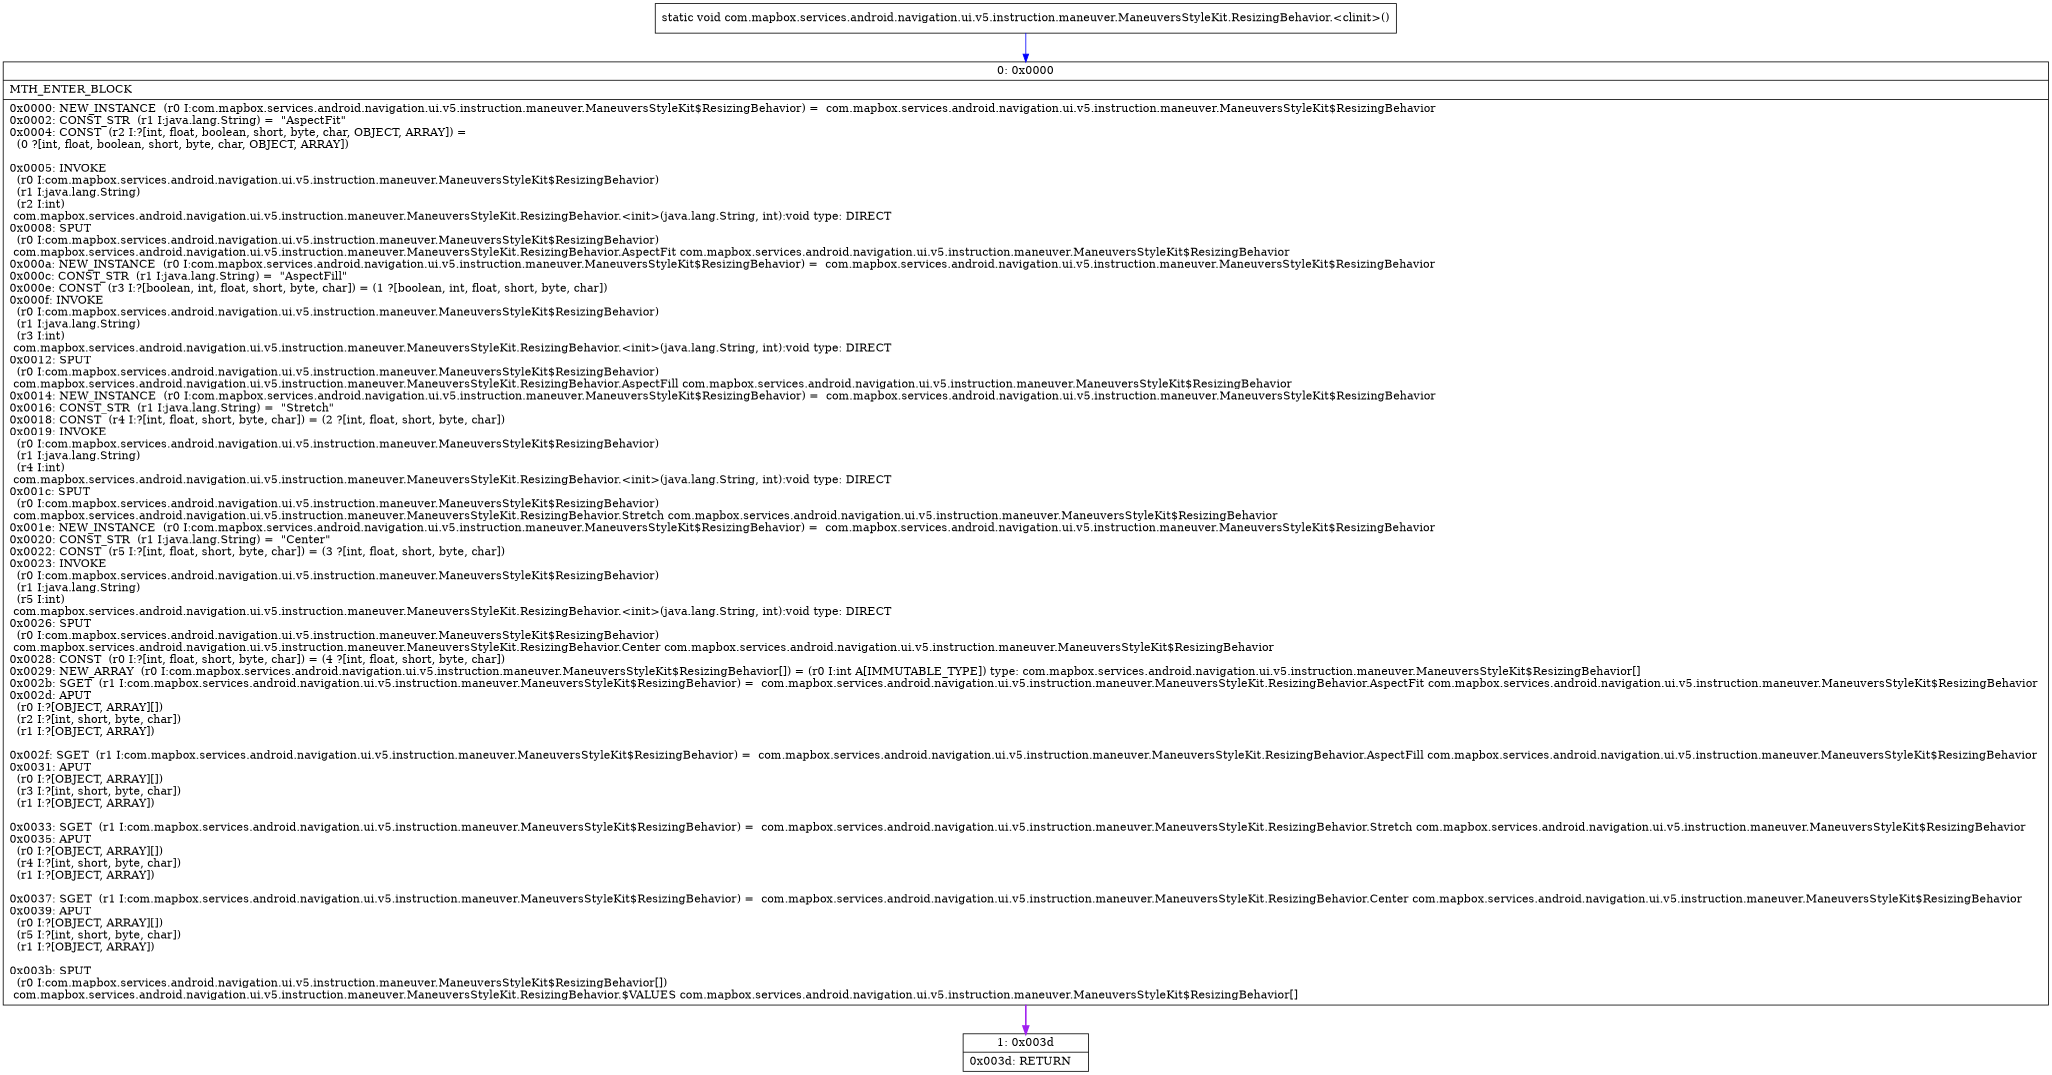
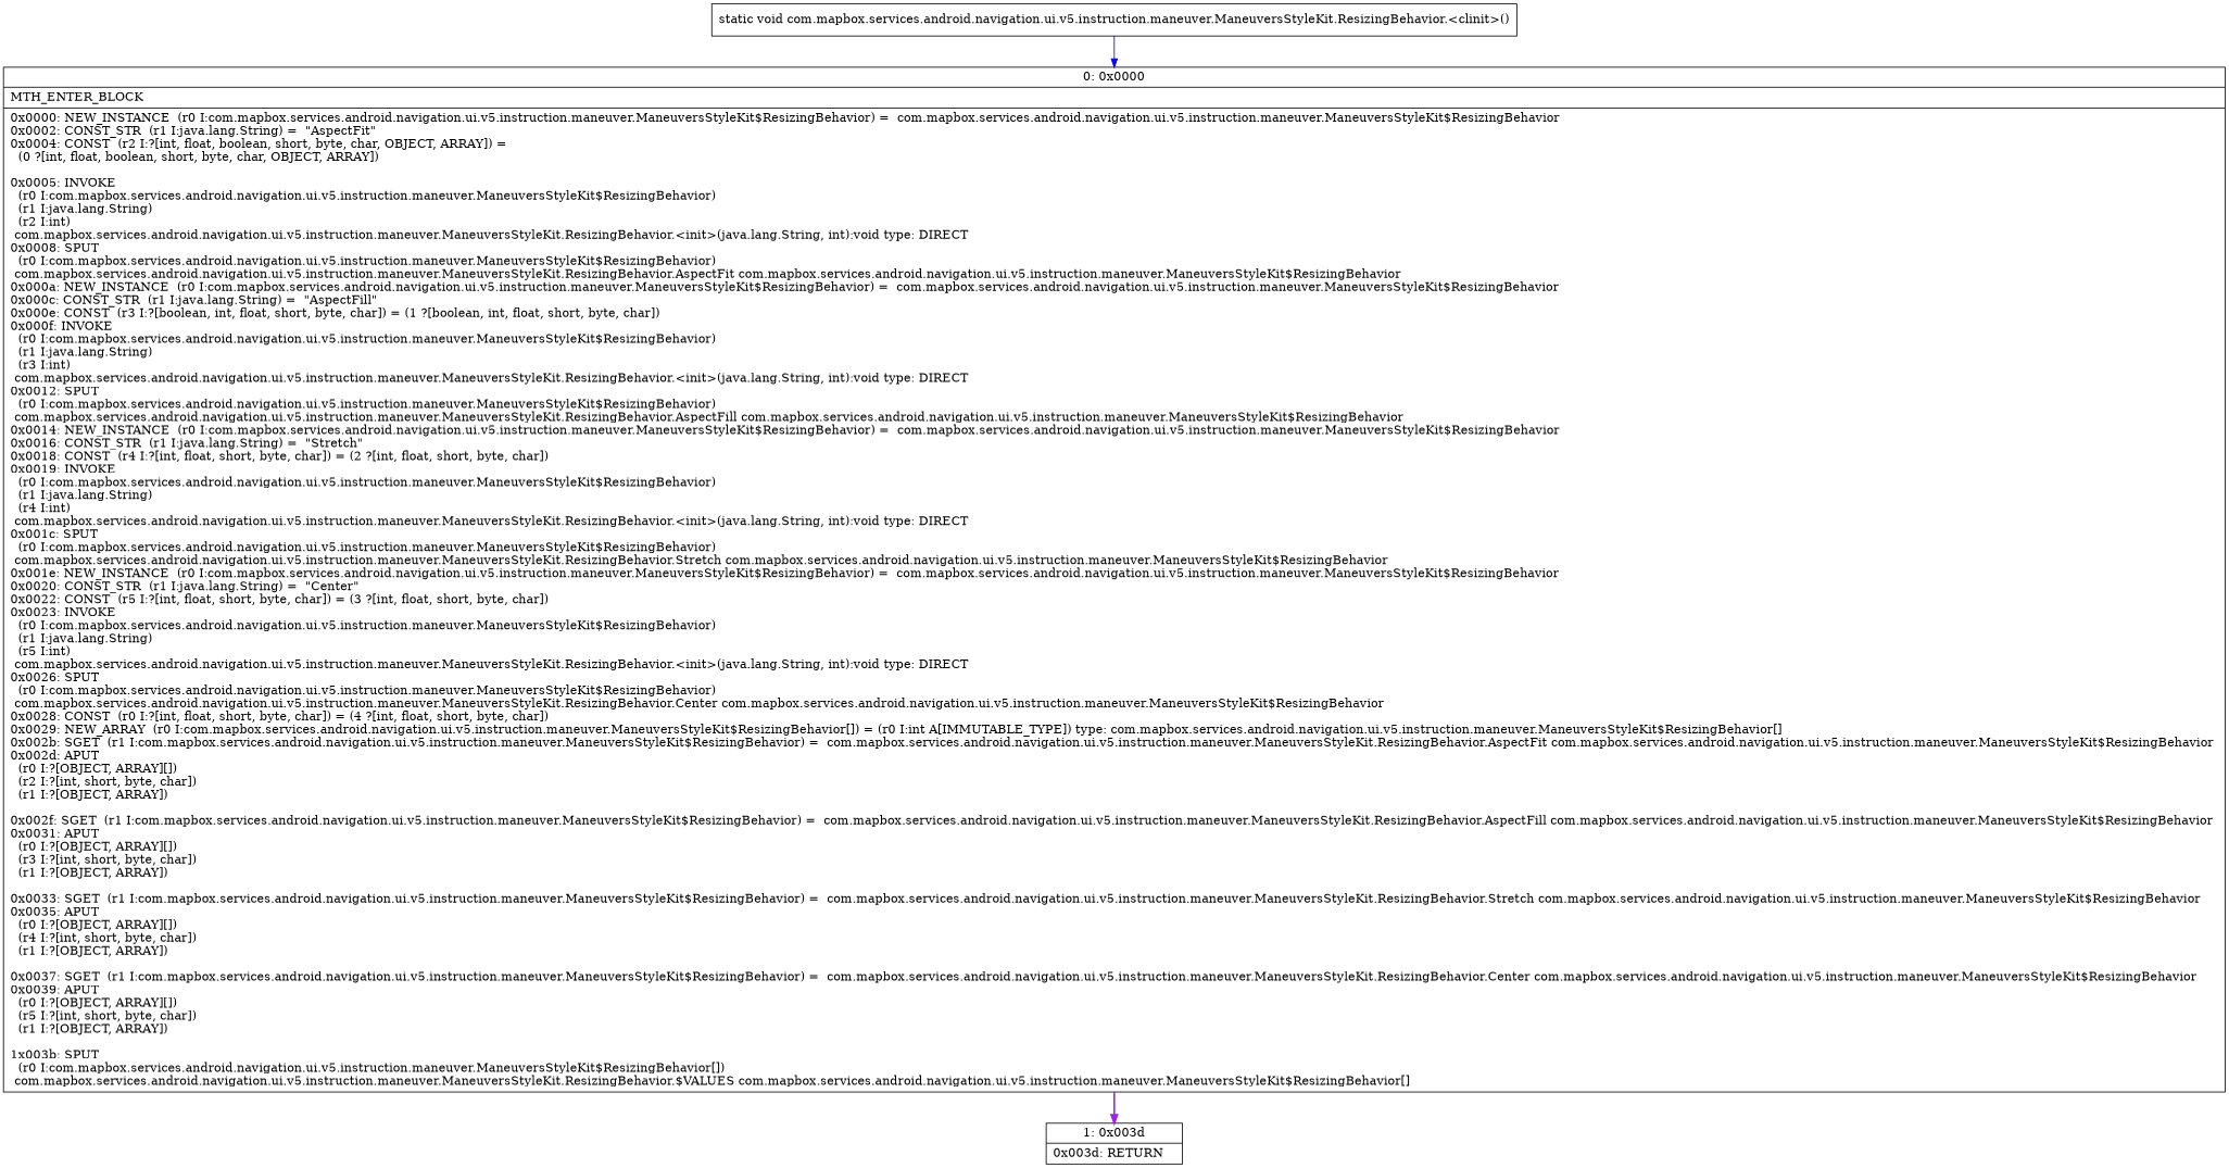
  digraph {
    node [shape=record]
-   n1 [label="{0\:\ 0x0000|MTH_ENTER_BLOCK\l|0x0000: NEW_INSTANCE  (r0 I:com.mapbox.services.android.navigation.ui.v5.instruction.maneuver.ManeuversStyleKit$ResizingBehavior) =  com.mapbox.services.android.navigation.ui.v5.instruction.maneuver.ManeuversStyleKit$ResizingBehavior \l0x0002: CONST_STR  (r1 I:java.lang.String) =  \"AspectFit\" \l0x0004: CONST  (r2 I:?[int, float, boolean, short, byte, char, OBJECT, ARRAY]) = \l  (0 ?[int, float, boolean, short, byte, char, OBJECT, ARRAY])\l \l0x0005: INVOKE  \l  (r0 I:com.mapbox.services.android.navigation.ui.v5.instruction.maneuver.ManeuversStyleKit$ResizingBehavior)\l  (r1 I:java.lang.String)\l  (r2 I:int)\l com.mapbox.services.android.navigation.ui.v5.instruction.maneuver.ManeuversStyleKit.ResizingBehavior.\<init\>(java.lang.String, int):void type: DIRECT \l0x0008: SPUT  \l  (r0 I:com.mapbox.services.android.navigation.ui.v5.instruction.maneuver.ManeuversStyleKit$ResizingBehavior)\l com.mapbox.services.android.navigation.ui.v5.instruction.maneuver.ManeuversStyleKit.ResizingBehavior.AspectFit com.mapbox.services.android.navigation.ui.v5.instruction.maneuver.ManeuversStyleKit$ResizingBehavior \l0x000a: NEW_INSTANCE  (r0 I:com.mapbox.services.android.navigation.ui.v5.instruction.maneuver.ManeuversStyleKit$ResizingBehavior) =  com.mapbox.services.android.navigation.ui.v5.instruction.maneuver.ManeuversStyleKit$ResizingBehavior \l0x000c: CONST_STR  (r1 I:java.lang.String) =  \"AspectFill\" \l0x000e: CONST  (r3 I:?[boolean, int, float, short, byte, char]) = (1 ?[boolean, int, float, short, byte, char]) \l0x000f: INVOKE  \l  (r0 I:com.mapbox.services.android.navigation.ui.v5.instruction.maneuver.ManeuversStyleKit$ResizingBehavior)\l  (r1 I:java.lang.String)\l  (r3 I:int)\l com.mapbox.services.android.navigation.ui.v5.instruction.maneuver.ManeuversStyleKit.ResizingBehavior.\<init\>(java.lang.String, int):void type: DIRECT \l0x0012: SPUT  \l  (r0 I:com.mapbox.services.android.navigation.ui.v5.instruction.maneuver.ManeuversStyleKit$ResizingBehavior)\l com.mapbox.services.android.navigation.ui.v5.instruction.maneuver.ManeuversStyleKit.ResizingBehavior.AspectFill com.mapbox.services.android.navigation.ui.v5.instruction.maneuver.ManeuversStyleKit$ResizingBehavior \l0x0014: NEW_INSTANCE  (r0 I:com.mapbox.services.android.navigation.ui.v5.instruction.maneuver.ManeuversStyleKit$ResizingBehavior) =  com.mapbox.services.android.navigation.ui.v5.instruction.maneuver.ManeuversStyleKit$ResizingBehavior \l0x0016: CONST_STR  (r1 I:java.lang.String) =  \"Stretch\" \l0x0018: CONST  (r4 I:?[int, float, short, byte, char]) = (2 ?[int, float, short, byte, char]) \l0x0019: INVOKE  \l  (r0 I:com.mapbox.services.android.navigation.ui.v5.instruction.maneuver.ManeuversStyleKit$ResizingBehavior)\l  (r1 I:java.lang.String)\l  (r4 I:int)\l com.mapbox.services.android.navigation.ui.v5.instruction.maneuver.ManeuversStyleKit.ResizingBehavior.\<init\>(java.lang.String, int):void type: DIRECT \l0x001c: SPUT  \l  (r0 I:com.mapbox.services.android.navigation.ui.v5.instruction.maneuver.ManeuversStyleKit$ResizingBehavior)\l com.mapbox.services.android.navigation.ui.v5.instruction.maneuver.ManeuversStyleKit.ResizingBehavior.Stretch com.mapbox.services.android.navigation.ui.v5.instruction.maneuver.ManeuversStyleKit$ResizingBehavior \l0x001e: NEW_INSTANCE  (r0 I:com.mapbox.services.android.navigation.ui.v5.instruction.maneuver.ManeuversStyleKit$ResizingBehavior) =  com.mapbox.services.android.navigation.ui.v5.instruction.maneuver.ManeuversStyleKit$ResizingBehavior \l0x0020: CONST_STR  (r1 I:java.lang.String) =  \"Center\" \l0x0022: CONST  (r5 I:?[int, float, short, byte, char]) = (3 ?[int, float, short, byte, char]) \l0x0023: INVOKE  \l  (r0 I:com.mapbox.services.android.navigation.ui.v5.instruction.maneuver.ManeuversStyleKit$ResizingBehavior)\l  (r1 I:java.lang.String)\l  (r5 I:int)\l com.mapbox.services.android.navigation.ui.v5.instruction.maneuver.ManeuversStyleKit.ResizingBehavior.\<init\>(java.lang.String, int):void type: DIRECT \l0x0026: SPUT  \l  (r0 I:com.mapbox.services.android.navigation.ui.v5.instruction.maneuver.ManeuversStyleKit$ResizingBehavior)\l com.mapbox.services.android.navigation.ui.v5.instruction.maneuver.ManeuversStyleKit.ResizingBehavior.Center com.mapbox.services.android.navigation.ui.v5.instruction.maneuver.ManeuversStyleKit$ResizingBehavior \l0x0028: CONST  (r0 I:?[int, float, short, byte, char]) = (4 ?[int, float, short, byte, char]) \l0x0029: NEW_ARRAY  (r0 I:com.mapbox.services.android.navigation.ui.v5.instruction.maneuver.ManeuversStyleKit$ResizingBehavior[]) = (r0 I:int A[IMMUTABLE_TYPE]) type: com.mapbox.services.android.navigation.ui.v5.instruction.maneuver.ManeuversStyleKit$ResizingBehavior[] \l0x002b: SGET  (r1 I:com.mapbox.services.android.navigation.ui.v5.instruction.maneuver.ManeuversStyleKit$ResizingBehavior) =  com.mapbox.services.android.navigation.ui.v5.instruction.maneuver.ManeuversStyleKit.ResizingBehavior.AspectFit com.mapbox.services.android.navigation.ui.v5.instruction.maneuver.ManeuversStyleKit$ResizingBehavior \l0x002d: APUT  \l  (r0 I:?[OBJECT, ARRAY][])\l  (r2 I:?[int, short, byte, char])\l  (r1 I:?[OBJECT, ARRAY])\l \l0x002f: SGET  (r1 I:com.mapbox.services.android.navigation.ui.v5.instruction.maneuver.ManeuversStyleKit$ResizingBehavior) =  com.mapbox.services.android.navigation.ui.v5.instruction.maneuver.ManeuversStyleKit.ResizingBehavior.AspectFill com.mapbox.services.android.navigation.ui.v5.instruction.maneuver.ManeuversStyleKit$ResizingBehavior \l0x0031: APUT  \l  (r0 I:?[OBJECT, ARRAY][])\l  (r3 I:?[int, short, byte, char])\l  (r1 I:?[OBJECT, ARRAY])\l \l0x0033: SGET  (r1 I:com.mapbox.services.android.navigation.ui.v5.instruction.maneuver.ManeuversStyleKit$ResizingBehavior) =  com.mapbox.services.android.navigation.ui.v5.instruction.maneuver.ManeuversStyleKit.ResizingBehavior.Stretch com.mapbox.services.android.navigation.ui.v5.instruction.maneuver.ManeuversStyleKit$ResizingBehavior \l0x0035: APUT  \l  (r0 I:?[OBJECT, ARRAY][])\l  (r4 I:?[int, short, byte, char])\l  (r1 I:?[OBJECT, ARRAY])\l \l0x0037: SGET  (r1 I:com.mapbox.services.android.navigation.ui.v5.instruction.maneuver.ManeuversStyleKit$ResizingBehavior) =  com.mapbox.services.android.navigation.ui.v5.instruction.maneuver.ManeuversStyleKit.ResizingBehavior.Center com.mapbox.services.android.navigation.ui.v5.instruction.maneuver.ManeuversStyleKit$ResizingBehavior \l0x0039: APUT  \l  (r0 I:?[OBJECT, ARRAY][])\l  (r5 I:?[int, short, byte, char])\l  (r1 I:?[OBJECT, ARRAY])\l \l0x003b: SPUT  \l  (r0 I:com.mapbox.services.android.navigation.ui.v5.instruction.maneuver.ManeuversStyleKit$ResizingBehavior[])\l com.mapbox.services.android.navigation.ui.v5.instruction.maneuver.ManeuversStyleKit.ResizingBehavior.$VALUES com.mapbox.services.android.navigation.ui.v5.instruction.maneuver.ManeuversStyleKit$ResizingBehavior[] \l}"]
+   n1 [label="{0\:\ 0x0000|MTH_ENTER_BLOCK\l|0x0000: NEW_INSTANCE  (r0 I:com.mapbox.services.android.navigation.ui.v5.instruction.maneuver.ManeuversStyleKit$ResizingBehavior) =  com.mapbox.services.android.navigation.ui.v5.instruction.maneuver.ManeuversStyleKit$ResizingBehavior \l0x0002: CONST_STR  (r1 I:java.lang.String) =  \"AspectFit\" \l0x0004: CONST  (r2 I:?[int, float, boolean, short, byte, char, OBJECT, ARRAY]) = \l  (0 ?[int, float, boolean, short, byte, char, OBJECT, ARRAY])\l \l0x0005: INVOKE  \l  (r0 I:com.mapbox.services.android.navigation.ui.v5.instruction.maneuver.ManeuversStyleKit$ResizingBehavior)\l  (r1 I:java.lang.String)\l  (r2 I:int)\l com.mapbox.services.android.navigation.ui.v5.instruction.maneuver.ManeuversStyleKit.ResizingBehavior.\<init\>(java.lang.String, int):void type: DIRECT \l0x0008: SPUT  \l  (r0 I:com.mapbox.services.android.navigation.ui.v5.instruction.maneuver.ManeuversStyleKit$ResizingBehavior)\l com.mapbox.services.android.navigation.ui.v5.instruction.maneuver.ManeuversStyleKit.ResizingBehavior.AspectFit com.mapbox.services.android.navigation.ui.v5.instruction.maneuver.ManeuversStyleKit$ResizingBehavior \l0x000a: NEW_INSTANCE  (r0 I:com.mapbox.services.android.navigation.ui.v5.instruction.maneuver.ManeuversStyleKit$ResizingBehavior) =  com.mapbox.services.android.navigation.ui.v5.instruction.maneuver.ManeuversStyleKit$ResizingBehavior \l0x000c: CONST_STR  (r1 I:java.lang.String) =  \"AspectFill\" \l0x000e: CONST  (r3 I:?[boolean, int, float, short, byte, char]) = (1 ?[boolean, int, float, short, byte, char]) \l0x000f: INVOKE  \l  (r0 I:com.mapbox.services.android.navigation.ui.v5.instruction.maneuver.ManeuversStyleKit$ResizingBehavior)\l  (r1 I:java.lang.String)\l  (r3 I:int)\l com.mapbox.services.android.navigation.ui.v5.instruction.maneuver.ManeuversStyleKit.ResizingBehavior.\<init\>(java.lang.String, int):void type: DIRECT \l0x0012: SPUT  \l  (r0 I:com.mapbox.services.android.navigation.ui.v5.instruction.maneuver.ManeuversStyleKit$ResizingBehavior)\l com.mapbox.services.android.navigation.ui.v5.instruction.maneuver.ManeuversStyleKit.ResizingBehavior.AspectFill com.mapbox.services.android.navigation.ui.v5.instruction.maneuver.ManeuversStyleKit$ResizingBehavior \l0x0014: NEW_INSTANCE  (r0 I:com.mapbox.services.android.navigation.ui.v5.instruction.maneuver.ManeuversStyleKit$ResizingBehavior) =  com.mapbox.services.android.navigation.ui.v5.instruction.maneuver.ManeuversStyleKit$ResizingBehavior \l0x0016: CONST_STR  (r1 I:java.lang.String) =  \"Stretch\" \l0x0018: CONST  (r4 I:?[int, float, short, byte, char]) = (2 ?[int, float, short, byte, char]) \l0x0019: INVOKE  \l  (r0 I:com.mapbox.services.android.navigation.ui.v5.instruction.maneuver.ManeuversStyleKit$ResizingBehavior)\l  (r1 I:java.lang.String)\l  (r4 I:int)\l com.mapbox.services.android.navigation.ui.v5.instruction.maneuver.ManeuversStyleKit.ResizingBehavior.\<init\>(java.lang.String, int):void type: DIRECT \l0x001c: SPUT  \l  (r0 I:com.mapbox.services.android.navigation.ui.v5.instruction.maneuver.ManeuversStyleKit$ResizingBehavior)\l com.mapbox.services.android.navigation.ui.v5.instruction.maneuver.ManeuversStyleKit.ResizingBehavior.Stretch com.mapbox.services.android.navigation.ui.v5.instruction.maneuver.ManeuversStyleKit$ResizingBehavior \l0x001e: NEW_INSTANCE  (r0 I:com.mapbox.services.android.navigation.ui.v5.instruction.maneuver.ManeuversStyleKit$ResizingBehavior) =  com.mapbox.services.android.navigation.ui.v5.instruction.maneuver.ManeuversStyleKit$ResizingBehavior \l0x0020: CONST_STR  (r1 I:java.lang.String) =  \"Center\" \l0x0022: CONST  (r5 I:?[int, float, short, byte, char]) = (3 ?[int, float, short, byte, char]) \l0x0023: INVOKE  \l  (r0 I:com.mapbox.services.android.navigation.ui.v5.instruction.maneuver.ManeuversStyleKit$ResizingBehavior)\l  (r1 I:java.lang.String)\l  (r5 I:int)\l com.mapbox.services.android.navigation.ui.v5.instruction.maneuver.ManeuversStyleKit.ResizingBehavior.\<init\>(java.lang.String, int):void type: DIRECT \l0x0026: SPUT  \l  (r0 I:com.mapbox.services.android.navigation.ui.v5.instruction.maneuver.ManeuversStyleKit$ResizingBehavior)\l com.mapbox.services.android.navigation.ui.v5.instruction.maneuver.ManeuversStyleKit.ResizingBehavior.Center com.mapbox.services.android.navigation.ui.v5.instruction.maneuver.ManeuversStyleKit$ResizingBehavior \l0x0028: CONST  (r0 I:?[int, float, short, byte, char]) = (4 ?[int, float, short, byte, char]) \l0x0029: NEW_ARRAY  (r0 I:com.mapbox.services.android.navigation.ui.v5.instruction.maneuver.ManeuversStyleKit$ResizingBehavior[]) = (r0 I:int A[IMMUTABLE_TYPE]) type: com.mapbox.services.android.navigation.ui.v5.instruction.maneuver.ManeuversStyleKit$ResizingBehavior[] \l0x002b: SGET  (r1 I:com.mapbox.services.android.navigation.ui.v5.instruction.maneuver.ManeuversStyleKit$ResizingBehavior) =  com.mapbox.services.android.navigation.ui.v5.instruction.maneuver.ManeuversStyleKit.ResizingBehavior.AspectFit com.mapbox.services.android.navigation.ui.v5.instruction.maneuver.ManeuversStyleKit$ResizingBehavior \l0x002d: APUT  \l  (r0 I:?[OBJECT, ARRAY][])\l  (r2 I:?[int, short, byte, char])\l  (r1 I:?[OBJECT, ARRAY])\l \l0x002f: SGET  (r1 I:com.mapbox.services.android.navigation.ui.v5.instruction.maneuver.ManeuversStyleKit$ResizingBehavior) =  com.mapbox.services.android.navigation.ui.v5.instruction.maneuver.ManeuversStyleKit.ResizingBehavior.AspectFill com.mapbox.services.android.navigation.ui.v5.instruction.maneuver.ManeuversStyleKit$ResizingBehavior \l0x0031: APUT  \l  (r0 I:?[OBJECT, ARRAY][])\l  (r3 I:?[int, short, byte, char])\l  (r1 I:?[OBJECT, ARRAY])\l \l0x0033: SGET  (r1 I:com.mapbox.services.android.navigation.ui.v5.instruction.maneuver.ManeuversStyleKit$ResizingBehavior) =  com.mapbox.services.android.navigation.ui.v5.instruction.maneuver.ManeuversStyleKit.ResizingBehavior.Stretch com.mapbox.services.android.navigation.ui.v5.instruction.maneuver.ManeuversStyleKit$ResizingBehavior \l0x0035: APUT  \l  (r0 I:?[OBJECT, ARRAY][])\l  (r4 I:?[int, short, byte, char])\l  (r1 I:?[OBJECT, ARRAY])\l \l0x0037: SGET  (r1 I:com.mapbox.services.android.navigation.ui.v5.instruction.maneuver.ManeuversStyleKit$ResizingBehavior) =  com.mapbox.services.android.navigation.ui.v5.instruction.maneuver.ManeuversStyleKit.ResizingBehavior.Center com.mapbox.services.android.navigation.ui.v5.instruction.maneuver.ManeuversStyleKit$ResizingBehavior \l0x0039: APUT  \l  (r0 I:?[OBJECT, ARRAY][])\l  (r5 I:?[int, short, byte, char])\l  (r1 I:?[OBJECT, ARRAY])\l \l1x003b: SPUT  \l  (r0 I:com.mapbox.services.android.navigation.ui.v5.instruction.maneuver.ManeuversStyleKit$ResizingBehavior[])\l com.mapbox.services.android.navigation.ui.v5.instruction.maneuver.ManeuversStyleKit.ResizingBehavior.$VALUES com.mapbox.services.android.navigation.ui.v5.instruction.maneuver.ManeuversStyleKit$ResizingBehavior[] \l}"]
    n2 [label="{1\:\ 0x003d|0x003d: RETURN   \l}"]
    n3 [label="{static void com.mapbox.services.android.navigation.ui.v5.instruction.maneuver.ManeuversStyleKit.ResizingBehavior.\<clinit\>() }"]
    n1 -> n2 [color=purple style=bold]
    n3 -> n1 [color=blue style=solid]
  }
